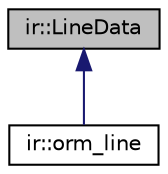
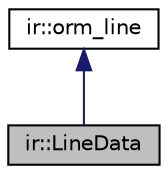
  digraph {
    node [color=black fontname=Helvetica fontsize=10 shape=record style=filled]
    n1 [fillcolor=grey75 fontcolor=black height=0.2 label="ir::LineData" width=0.4]
    n2 [fillcolor=white height=0.2 label="ir::orm_line" width=0.4]
-   n1 -> n2 [color=midnightblue dir=back fontname=Helvetica fontsize=10 labelfontname=Helvetica labelfontsize=10 style=solid]
+   n2 -> n1 [color=midnightblue dir=back fontname=Helvetica fontsize=10 labelfontname=Helvetica labelfontsize=10 style=solid]
  }
